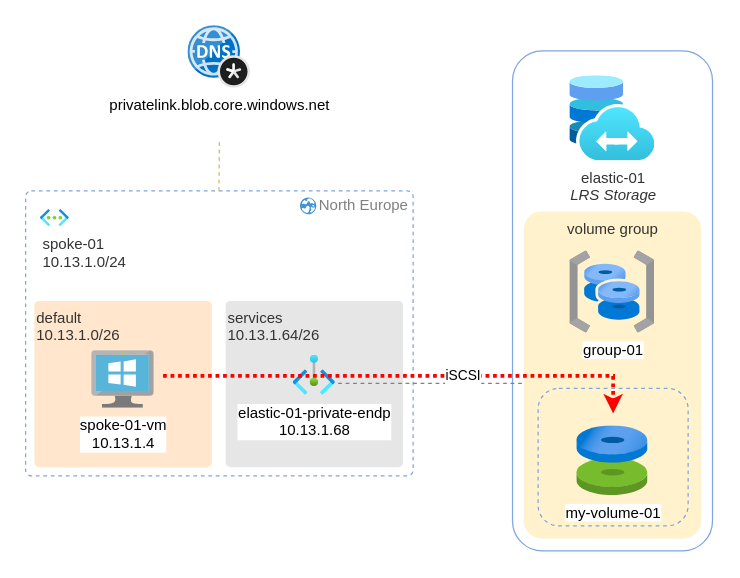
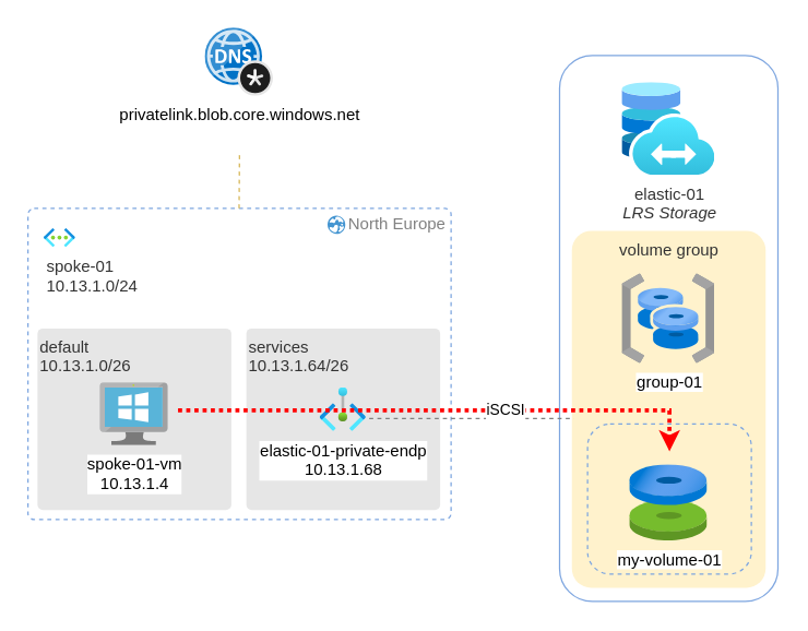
  <mxCell id="0" />
  <mxCell id="1" parent="0" />
  <mxCell id="2" value="" style="rounded=1;whiteSpace=wrap;html=1;fillColor=none;strokeColor=#7EA6E0;" parent="1" vertex="1"><mxGeometry x="409.5" y="40" width="160" height="400" as="geometry" /></mxCell>
  <mxCell id="3" value="volume group" style="rounded=1;whiteSpace=wrap;html=1;fontSize=12;arcSize=10;strokeColor=none;fillColor=#fff2cc;align=center;verticalAlign=top;fontColor=#333333;fontFamily=Helvetica;glass=0;shadow=0;" parent="1" vertex="1"><mxGeometry x="418.5" y="168.5" width="142" height="261.5" as="geometry" /></mxCell>
  <mxCell id="4" value="" style="rounded=1;whiteSpace=wrap;html=1;fillColor=none;strokeColor=#7EA6E0;dashed=1;" parent="1" vertex="1"><mxGeometry x="430" y="310" width="120" height="110" as="geometry" /></mxCell>
  <mxCell id="5" value="" style="group;fontFamily=Helvetica;" parent="1" vertex="1" connectable="0"><mxGeometry x="20" y="152" width="310" height="228" as="geometry" /></mxCell>
  <mxCell id="6" value="" style="rounded=1;whiteSpace=wrap;html=1;fontSize=16;dashed=1;strokeColor=#7EA6E0;arcSize=2;fontFamily=Helvetica;" parent="5" vertex="1"><mxGeometry width="310" height="228" as="geometry" /></mxCell>
  <mxCell id="7" value="spoke-01&lt;br&gt;10.13.1.0/24" style="aspect=fixed;html=1;points=[];align=left;image;fontSize=12;image=img/lib/azure2/networking/Virtual_Networks.svg;fontColor=#333333;fontFamily=Helvetica;" parent="5" vertex="1"><mxGeometry x="12" y="15" width="23" height="13.73" as="geometry" /></mxCell>
  <mxCell id="8" value="services&lt;br&gt;10.13.1.64/26" style="rounded=1;whiteSpace=wrap;html=1;fontSize=12;arcSize=3;strokeColor=none;fillColor=#E6E6E6;align=left;verticalAlign=top;fontColor=#333333;fontFamily=Helvetica;" parent="5" vertex="1"><mxGeometry x="160" y="88" width="142" height="133" as="geometry" /></mxCell>
  <mxCell id="9" value="" style="group;fontFamily=Helvetica;" parent="5" vertex="1" connectable="0"><mxGeometry x="7" y="88" width="142" height="133" as="geometry" /></mxCell>
- <mxCell id="10" value="default&lt;br&gt;10.13.1.0/26" style="rounded=1;whiteSpace=wrap;html=1;fontSize=12;arcSize=3;strokeColor=none;fillColor=#ffe6cc;fontColor=#333333;align=left;verticalAlign=top;fontFamily=Helvetica;" parent="9" vertex="1"><mxGeometry width="142" height="133" as="geometry" /></mxCell>
+ <mxCell id="10" value="default&lt;br&gt;10.13.1.0/26" style="rounded=1;whiteSpace=wrap;html=1;fontSize=12;arcSize=3;strokeColor=none;fillColor=#E6E6E6;fontColor=#333333;align=left;verticalAlign=top;fontFamily=Helvetica;" parent="9" vertex="1"><mxGeometry width="142" height="133" as="geometry" /></mxCell>
  <mxCell id="11" value="spoke-01-vm&lt;br&gt;10.13.1.4" style="image;sketch=0;aspect=fixed;html=1;points=[];align=center;fontSize=12;image=img/lib/mscae/VirtualMachineWindows.svg;fontFamily=Helvetica;" parent="9" vertex="1"><mxGeometry x="46" y="40" width="50" height="46" as="geometry" /></mxCell>
  <mxCell id="12" value="North Europe" style="shadow=0;dashed=0;html=1;strokeColor=none;fillColor=#4495D1;labelPosition=right;verticalLabelPosition=middle;verticalAlign=middle;align=left;outlineConnect=0;shape=mxgraph.veeam.globe;fontSize=12;fontColor=#808080;direction=south;rotation=0;fontFamily=Helvetica;" parent="5" vertex="1"><mxGeometry x="219.5" y="5.23" width="13" height="13.5" as="geometry" /></mxCell>
  <mxCell id="13" value="elastic-01-private-endp&lt;br&gt;10.13.1.68" style="image;aspect=fixed;html=1;points=[];align=center;fontSize=12;image=img/lib/azure2/other/Private_Endpoints.svg;" parent="5" vertex="1"><mxGeometry x="214.18" y="131.5" width="33.64" height="32" as="geometry" /></mxCell>
  <mxCell id="14" value="elastic-01&lt;br&gt;&lt;i&gt;LRS Storage&lt;/i&gt;" style="image;aspect=fixed;html=1;points=[];align=center;fontSize=12;image=img/lib/azure2/other/Elastic_SAN.svg;fontColor=#333333;" parent="1" vertex="1"><mxGeometry x="455.5" y="60" width="68" height="68" as="geometry" /></mxCell>
  <mxCell id="15" value="group-01" style="image;aspect=fixed;html=1;points=[];align=center;fontSize=12;image=img/lib/azure2/other/Disk_Pool.svg;" parent="1" vertex="1"><mxGeometry x="455.5" y="200" width="68" height="66" as="geometry" /></mxCell>
  <mxCell id="16" value="my-volume-01" style="image;aspect=fixed;html=1;points=[];align=center;fontSize=12;image=img/lib/azure2/compute/Disks.svg;" parent="1" vertex="1"><mxGeometry x="461" y="340" width="57.0" height="56.0" as="geometry" /></mxCell>
  <mxCell id="17" value="" style="endArrow=none;dashed=1;html=1;rounded=0;fontSize=12;startSize=8;endSize=8;strokeColor=#808080;fontFamily=Helvetica;entryX=0.072;entryY=0.705;entryDx=0;entryDy=0;entryPerimeter=0;" parent="1" edge="1"><mxGeometry width="50" height="50" relative="1" as="geometry"><mxPoint x="270" y="306" as="sourcePoint" /><mxPoint x="420.02" y="306.05" as="targetPoint" /></mxGeometry></mxCell>
  <mxCell id="18" value="privatelink.blob.core.windows.net" style="image;sketch=0;aspect=fixed;html=1;points=[];align=center;fontSize=12;image=img/lib/mscae/DNS_Private_Zones.svg;" parent="1" vertex="1"><mxGeometry x="150" y="20" width="50" height="50" as="geometry" /></mxCell>
  <mxCell id="19" value="" style="endArrow=none;dashed=1;html=1;rounded=0;fontSize=12;startSize=8;endSize=8;strokeColor=#D6B656;fontFamily=Helvetica;" parent="1" edge="1"><mxGeometry width="50" height="50" relative="1" as="geometry"><mxPoint x="174.68" y="152" as="sourcePoint" /><mxPoint x="175" y="110" as="targetPoint" /></mxGeometry></mxCell>
  <mxCell id="20" value="iSCSI" style="endArrow=classic;html=1;rounded=0;strokeColor=#FF0000;strokeWidth=3;endFill=1;exitX=0.725;exitY=0.586;exitDx=0;exitDy=0;exitPerimeter=0;dashed=1;dashPattern=1 1;" parent="1" edge="1"><mxGeometry x="0.231" width="50" height="50" relative="1" as="geometry"><mxPoint x="129.95" y="299.998" as="sourcePoint" /><mxPoint x="490" y="330" as="targetPoint" /><Array as="points"><mxPoint x="490" y="300.06" /></Array><mxPoint as="offset" /></mxGeometry></mxCell>
